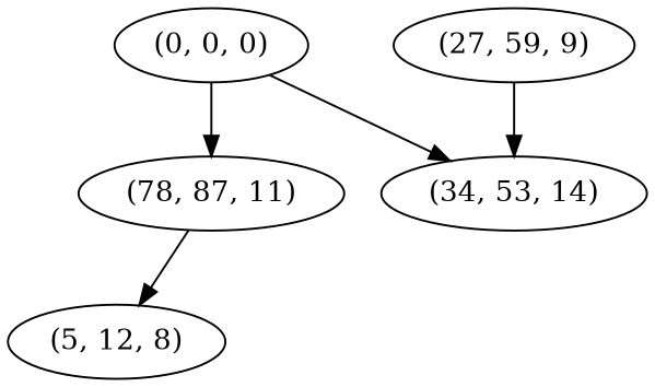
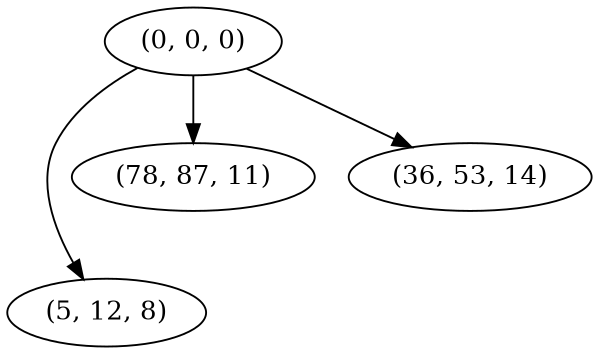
  digraph {
    n1 [label="(5, 12, 8)"]
    "(0, 0, 0)"
    "(78, 87, 11)"
-   "(34, 53, 14)"
-   "(27, 59, 9)"
-   "(78, 87, 11)" -> n1
+   "(34, 53, 14)" [label="(36, 53, 14)"]
+   "(0, 0, 0)" -> n1
    "(0, 0, 0)" -> "(78, 87, 11)"
    "(0, 0, 0)" -> "(34, 53, 14)"
-   "(27, 59, 9)" -> "(34, 53, 14)"
  }
